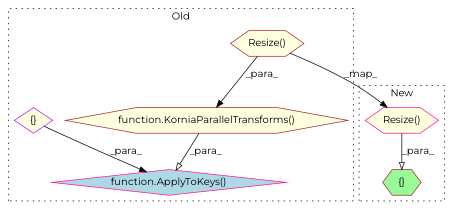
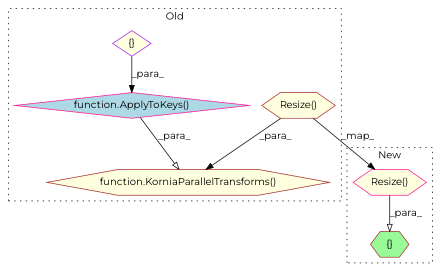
  digraph {
    fontname=Montserrat
    node [a=75 shape=hexagon style=filled fillcolor=lightyellow color=brown fontname=Montserrat]
    edge [arrowhead=normal fontname=Montserrat]
    n1 [l="25,1" label="function.KorniaParallelTransforms()" s="3281,3365"]
    n2 [l="18,26" label="Resize()" s="3306,3339"]
    n3 [l="33,19" label="function.ApplyToKeys()" s="3193,3366" shape=diamond fillcolor=lightblue color=deeppink]
    n4 [a=59 l="1,0" label="{}" s="3226,3258" shape=diamond color=purple]
    n5 [a=59 l="26,0" label="{}" s="2965,3088" fillcolor=palegreen]
    n6 [l="11,16" label="Resize()" s="2991,3003" color=deeppink]
    subgraph cluster_1 {
      label=Old
      style=dotted
      n1
      n2
      n3
      n4
    }
    subgraph cluster_2 {
      label=New
      style=dotted
      n5
      n6
    }
-   n1 -> n3 [label=_para_ arrowhead=onormal]
+   n3 -> n1 [label=_para_ arrowhead=onormal]
    n2 -> n1 [label=_para_]
    n2 -> n6 [label=_map_]
    n4 -> n3 [label=_para_]
    n6 -> n5 [label=_para_ arrowhead=onormal]
  }
